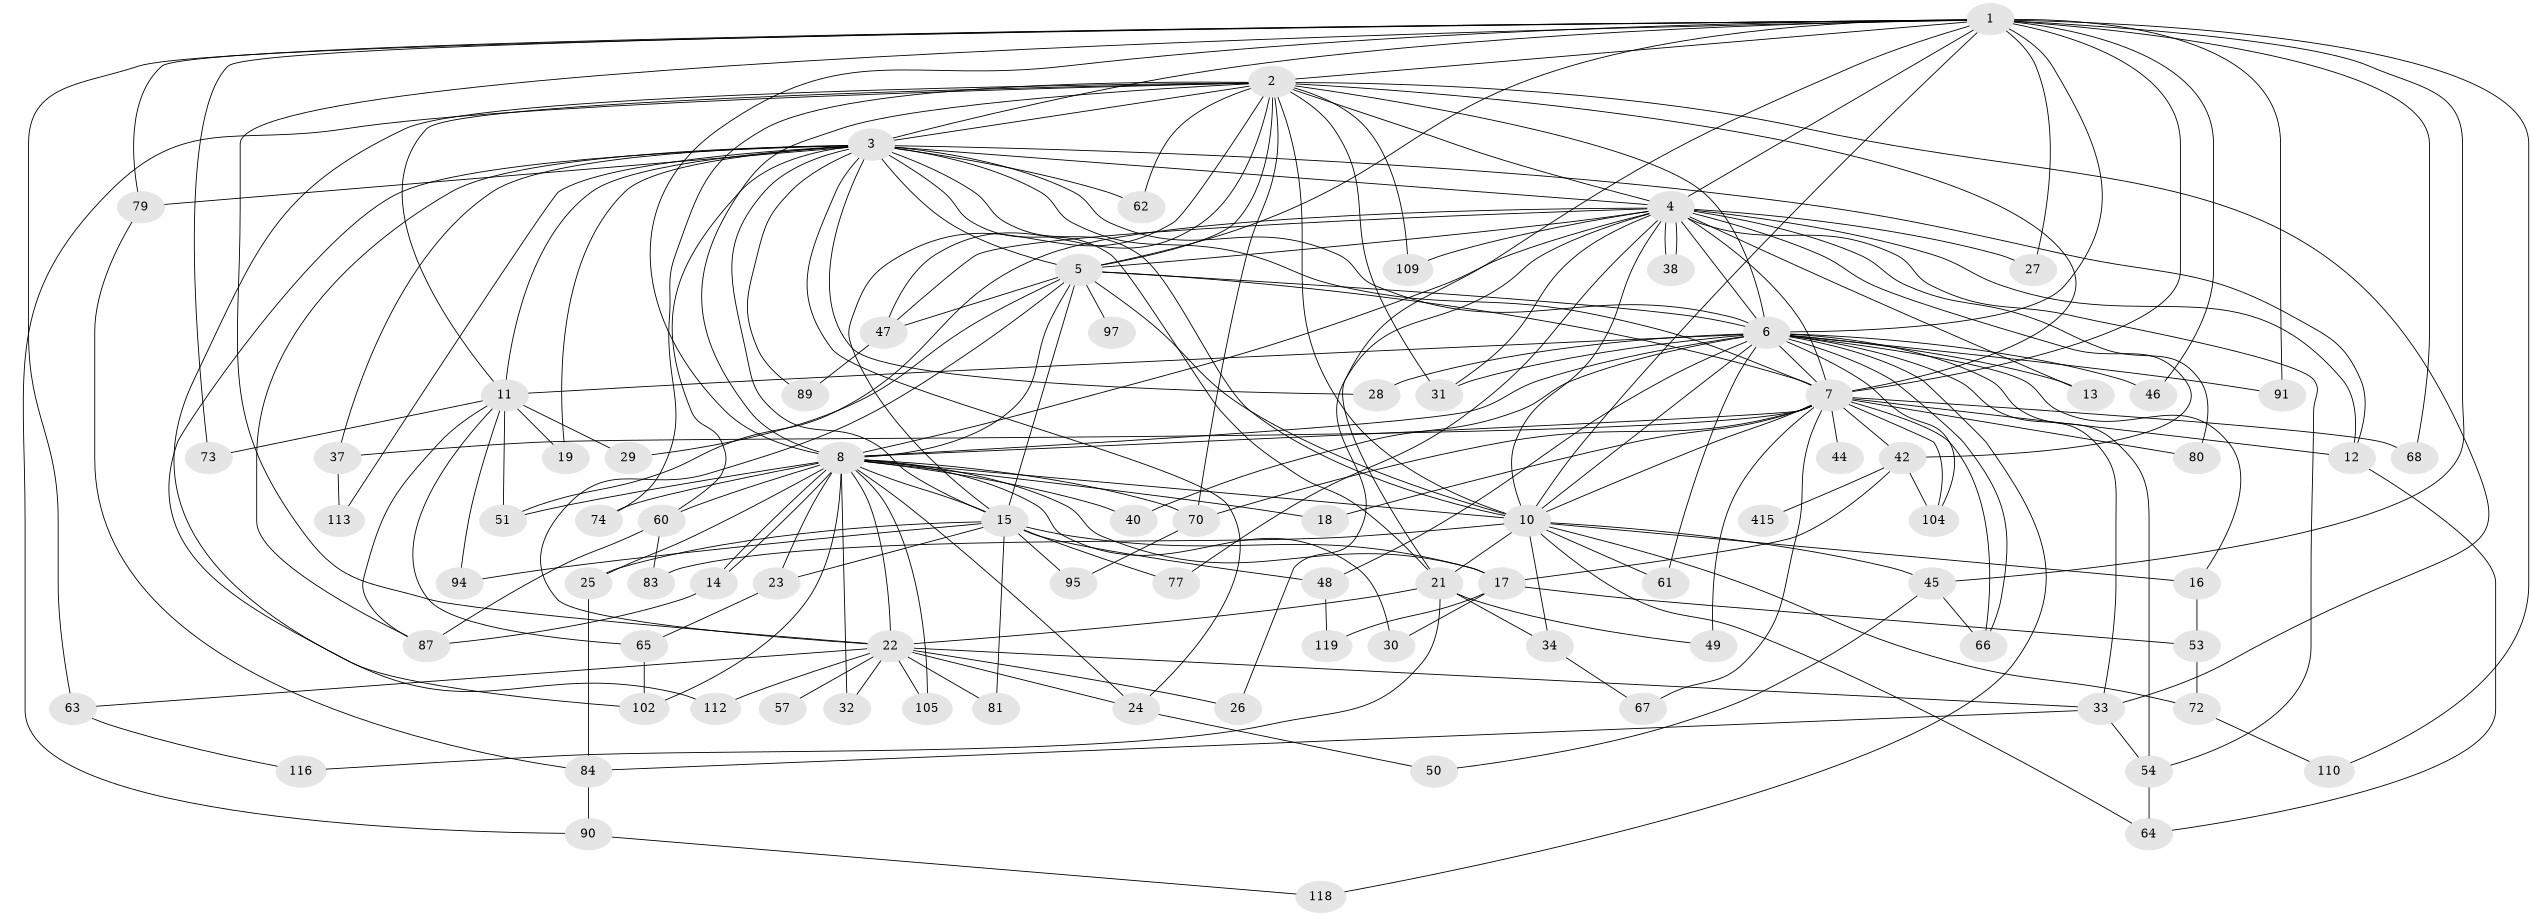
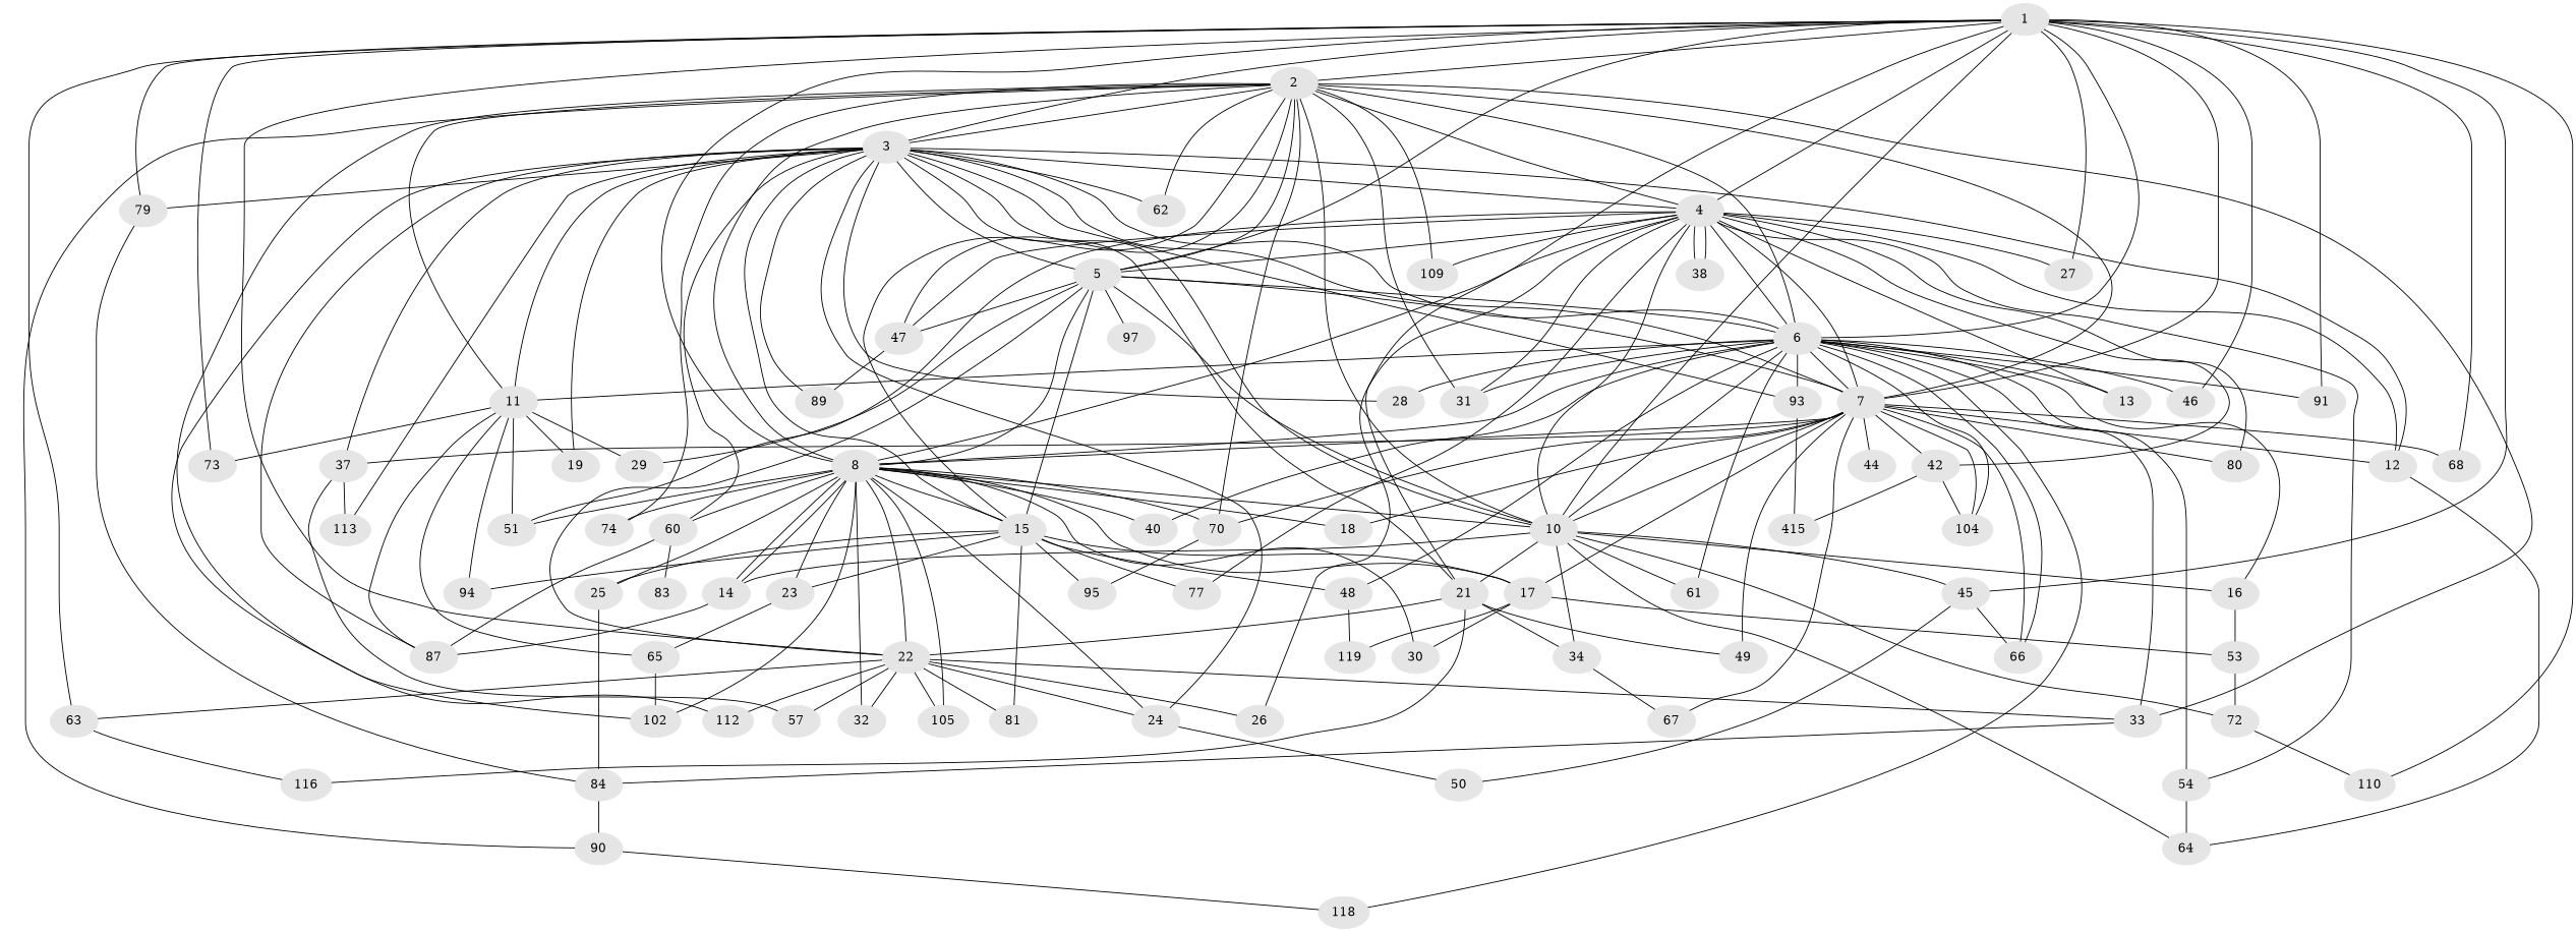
  graph {
    node [color=gray90 style=filled]
    1 [super="+83"]
    2 [super="+35"]
    3 [super="+92"]
    4 [super="+88"]
    5 [super="+107"]
    6 [super="+78"]
    7 [super="+9"]
    8 [super="+58"]
    10 [super="+36"]
    21 [super="+106"]
    22 [super="+55"]
    27
    45 [super="+103"]
    46
    63
    n16 [label=68]
    73
    79
    91
    110
    11 [super="+75"]
    15 [super="+41"]
    31 [super="+101"]
    33 [super="+39"]
    47
    62
    70 [super="+76"]
    74
    90
    109 [super="+117"]
    112
    12 [super="+20"]
    19
    24 [super="+100"]
    28
    37
    60
    87 [super="+99"]
    89
+   93
    102 [super="+114"]
    113
    13
    26
    38
    42 [super="+118"]
    51 [super="+56"]
    54 [super="+81"]
    77
    80
    29
    97
    16 [super="+86"]
    40
    48
    61
    66
    104
    n59 [label=118]
    17 [super="+68"]
    18
    44
    49 [super="+96"]
    67
    14 [super="+108"]
    23
    25
    30
    32
    105
    34
    64 [super="+71"]
    72
    n74 [label=83]
    116
    n76 [label=81]
    57
    50
    84 [super="+98"]
    65
    94
    95
    n83 [label=415]
    53
    119
    1 -- 2
    1 -- 3
    1 -- 4
    1 -- 5
    1 -- 6
    1 -- 7 [weight=2]
    1 -- 8
    1 -- 10
    1 -- 21
    1 -- 22
    1 -- 27
    1 -- 45
    1 -- 46
    1 -- 63
    1 -- n16
    1 -- 73
    1 -- 79
    1 -- 91
    1 -- 110
    2 -- 3
    2 -- 4
    2 -- 5
    2 -- 6
    2 -- 7 [weight=2]
    2 -- 8
    2 -- 10
    2 -- 11
    2 -- 15
    2 -- 31
    2 -- 33
    2 -- 47
    2 -- 62
    2 -- 70
    2 -- 74
    2 -- 90
    2 -- 109
    2 -- 112
    3 -- 4
    3 -- 5
    3 -- 6
    3 -- 7 [weight=2]
    3 -- 10 [weight=2]
    3 -- 21
    3 -- 79
    3 -- 11 [weight=2]
    3 -- 15
    3 -- 62
    3 -- 12
    3 -- 19
    3 -- 24
    3 -- 28
    3 -- 37
    3 -- 60
    3 -- 87
    3 -- 89
+   3 -- 93
    3 -- 102
    3 -- 113
    4 -- 5
    4 -- 6 [weight=2]
    4 -- 7 [weight=2]
    4 -- 8
    4 -- 10
    4 -- 27
    4 -- 31
    4 -- 47
    4 -- 109 [weight=2]
    4 -- 12
    4 -- 13
    4 -- 26
    4 -- 38
    4 -- 38
    4 -- 42
    4 -- 51
    4 -- 54
    4 -- 77
    4 -- 80
    5 -- 6
    5 -- 7 [weight=2]
    5 -- 8
    5 -- 10
    5 -- 22
    5 -- 15
    5 -- 47
    5 -- 29
    5 -- 97
    6 -- 7 [weight=2]
    6 -- 8
    6 -- 10
    6 -- 46
    6 -- 91
    6 -- 11
    6 -- 31
    6 -- 33
    6 -- 28
+   6 -- 93
    6 -- 13
    6 -- 54
    6 -- 16
    6 -- 40
    6 -- 48
    6 -- 61
    6 -- 66
    6 -- 104
    6 -- n59
    7 -- 8 [weight=2]
    7 -- 10 [weight=2]
    7 -- n16
    7 -- 70
    7 -- 12
    7 -- 37
    7 -- 42
    7 -- 80
    7 -- 66
    7 -- 104
-   42 -- 17
+   7 -- 17
    7 -- 18
    7 -- 44 [weight=2]
    7 -- 49 [weight=2]
    7 -- 67
    8 -- 10
    8 -- 22
    8 -- 15
    8 -- 70
    8 -- 74
    8 -- 24
    8 -- 60
    8 -- 102
    8 -- 51
    8 -- 40
    8 -- 17
    8 -- 18
    8 -- 14
    8 -- 14
    8 -- 23
    8 -- 25
    8 -- 30
    8 -- 32
    8 -- 105
    10 -- 21
    10 -- 45
    10 -- 16
    10 -- 61
    10 -- 34
    10 -- 64
    10 -- 72
-   10 -- n74
+   10 -- 14
    21 -- 22
    21 -- 49
    21 -- 34
    21 -- 116
    22 -- 63
    22 -- 33
    22 -- 112
    22 -- 24
    22 -- 26
    22 -- 32
    22 -- 105
    22 -- n76
    22 -- 57
    45 -- 66
    45 -- 50
    63 -- 116
    79 -- 84
    11 -- 73
    11 -- 19
    11 -- 87
    11 -- 51
    11 -- 29
    11 -- 65
    11 -- 94
    15 -- 77
    15 -- 48
    15 -- 17
    15 -- 23
    15 -- 25
    15 -- n76
    15 -- 94
    15 -- 95
-   33 -- 54
    33 -- 84
    47 -- 89
    70 -- 95
    90 -- n59
    12 -- 64
    24 -- 50
    37 -- 113
+   37 -- 57
    60 -- 87
    60 -- n74
+   93 -- n83
    42 -- 104
    42 -- n83
    54 -- 64
    16 -- 53
    48 -- 119
    17 -- 30
    17 -- 53
    17 -- 119
    14 -- 87
    23 -- 65
    25 -- 84
    34 -- 67
    72 -- 110
    84 -- 90
    65 -- 102
    53 -- 72
  }
